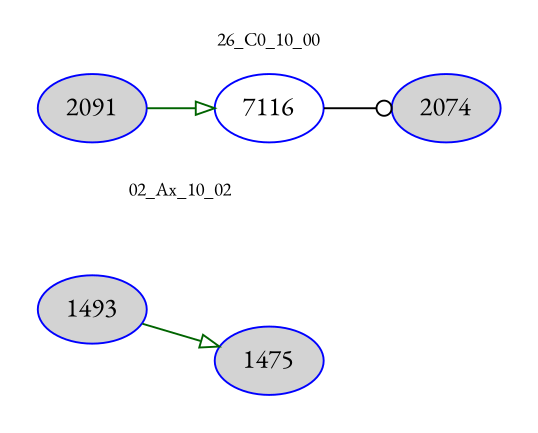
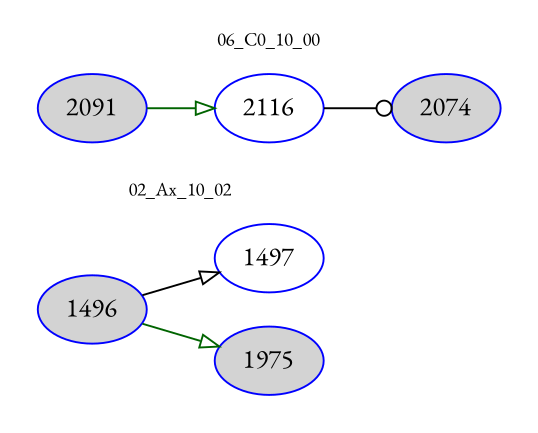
  digraph {
    fontname="EB Garamond"
    rankdir=LR
    node [color=blue fillcolor=lightgrey fontname="EB Garamond" style=filled]
    edge [arrowhead=onormal color=darkgreen fontname="EB Garamond"]
-   n1 [label=1493]
-   n2 [label=1475]
+   n1 [label=1496]
+   n2 [label=1975]
+   n3 [fillcolor=white label=1497]
    n4 [label=2091]
    n5 [label=2074]
-   n6 [fillcolor=white label=7116]
+   n6 [fillcolor=white label=2116]
    subgraph cluster_1 {
      color=white
      fontsize=10
      label="02_Ax_10_02"
      n1
      n2
+     n3
    }
    subgraph cluster_2 {
      color=white
      fontsize=10
-     label="26_C0_10_00"
+     label="06_C0_10_00"
      n4
      n5
      n6
    }
    n1 -> n2
+   n1 -> n3 [color=black]
    n4 -> n6
    n6 -> n5 [arrowhead=odot color=black]
  }
